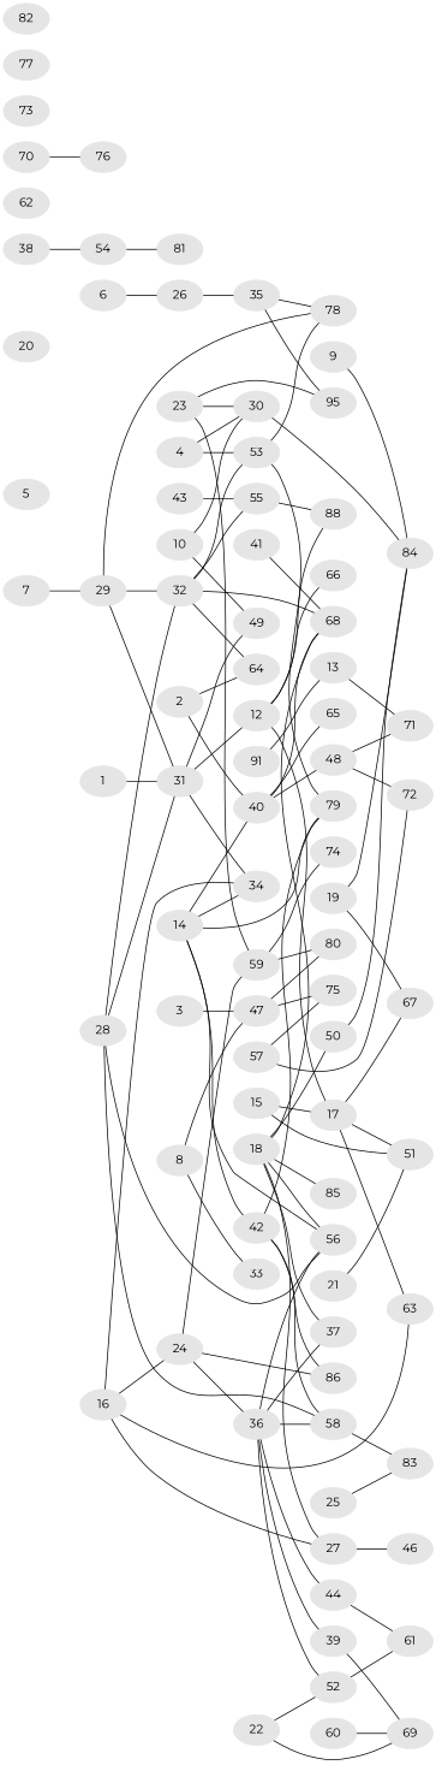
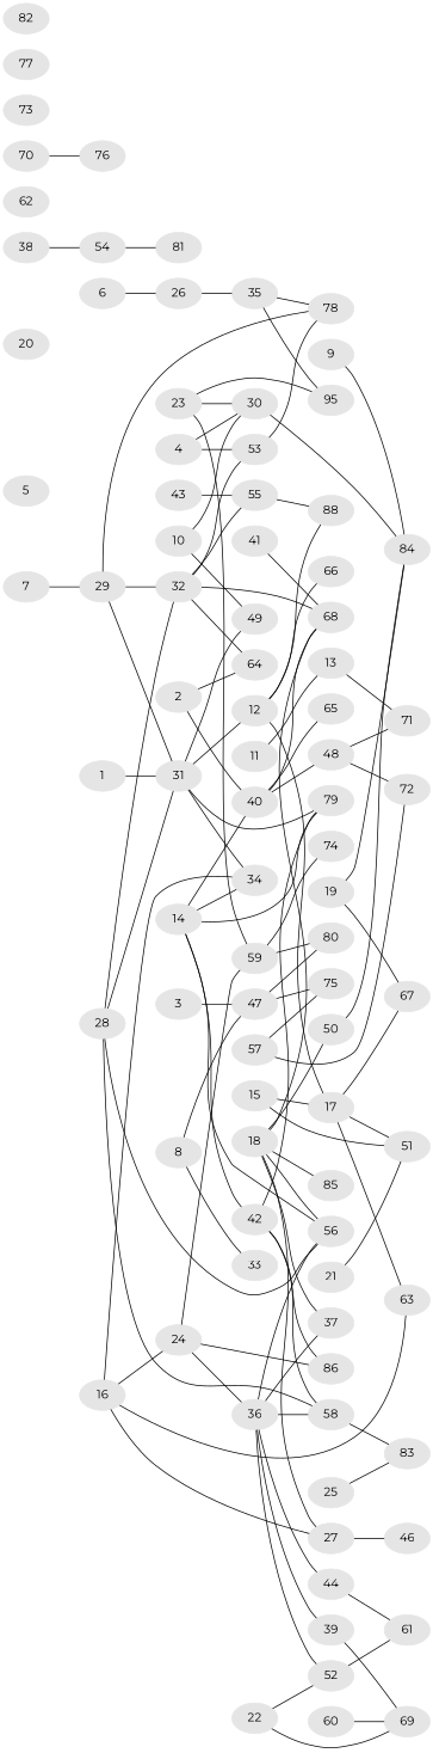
  graph {
    fontname=Montserrat
    rankdir=LR
    node [color=gray90 fontname=Montserrat style=filled]
    edge [fontname=Montserrat]
    1
    31
    49
    12
    34
    2
    40
    64
    68
    48
    65
    3
    47
    75
    80
    4
    30
    53
    84
    79
    78
    5
    6
    26
    35
    7
    29
    32
    8
    33
    9
    10
-   11 [label=91]
+   11
    13
    71
    17
    66
    n38 [label=88]
    51
    63
    67
    14
    42
    56
    86
    58
    15
    16
    24
    27
    59
    36
    46
    18
    37
    50
    85
    19
    20
    21
    22
    52
    69
    61
    23
    n66 [label=95]
    74
    39
    44
    25
    83
    54
    81
    28
    55
    38
    72
    41
    43
    57
    60
    62
    70
    76
    73
    77
    82
    1 -- 31
    31 -- 49
    31 -- 12
    31 -- 34
    12 -- 17
    12 -- 66
    12 -- n38
    2 -- 40
    2 -- 64
    40 -- 68
    40 -- 48
    40 -- 65
    48 -- 71
    48 -- 72
    3 -- 47
    47 -- 75
    47 -- 80
    4 -- 30
    4 -- 53
    30 -- 84
-   53 -- 79
+   31 -- 79
    53 -- 78
    6 -- 26
    26 -- 35
    35 -- 78
    35 -- n66
    7 -- 29
    29 -- 31
    29 -- 78
    29 -- 32
    32 -- 64
    32 -- 68
    32 -- 53
    32 -- 55
    8 -- 47
    8 -- 33
    9 -- 84
    10 -- 49
    10 -- 30
    11 -- 13
    13 -- 71
    17 -- 51
    17 -- 63
    17 -- 67
    14 -- 34
    14 -- 40
    14 -- 79
    14 -- 42
    14 -- 56
    42 -- 79
    42 -- 86
    42 -- 58
    58 -- 83
    15 -- 17
    15 -- 51
    16 -- 34
    16 -- 63
    16 -- 24
    16 -- 27
    24 -- 86
    24 -- 59
    24 -- 36
    27 -- 46
    59 -- 80
    59 -- 74
    36 -- 56
    36 -- 58
    36 -- 37
    36 -- 52
    36 -- 39
    36 -- 44
    18 -- 68
    18 -- 56
    18 -- 27
    18 -- 37
    18 -- 50
    18 -- 85
    50 -- 84
    19 -- 84
    19 -- 67
    21 -- 51
    22 -- 52
    22 -- 69
    52 -- 61
    23 -- 30
    23 -- 59
    23 -- n66
    39 -- 69
    44 -- 61
    25 -- 83
    54 -- 81
    28 -- 31
    28 -- 32
    28 -- 56
    28 -- 58
    55 -- n38
    38 -- 54
    41 -- 68
    43 -- 55
    57 -- 75
    57 -- 72
    60 -- 69
    70 -- 76
  }
